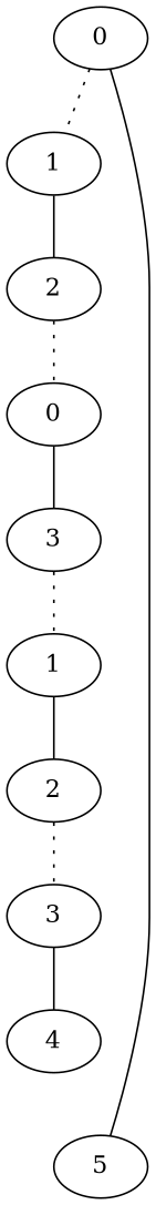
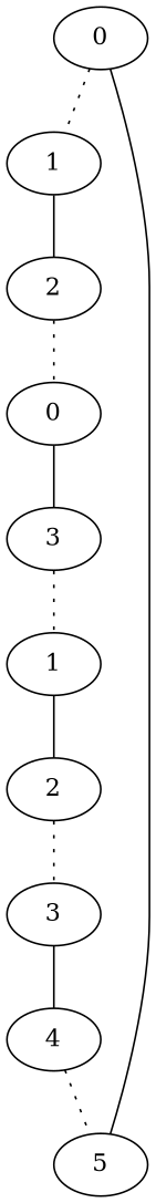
  graph {
    n1 [label=0]
    n2 [label=1]
    n3 [label=5]
    n4 [label=2]
    n5 [label=0]
    n6 [label=3]
    n7 [label=1]
    n8 [label=2]
    n9 [label=3]
    n10 [label=4]
    n1 -- n2 [style=dotted]
    n1 -- n3
    n2 -- n4
    n4 -- n5 [style=dotted]
    n5 -- n6
    n6 -- n7 [style=dotted]
    n7 -- n8
    n8 -- n9 [style=dotted]
    n9 -- n10
+   n10 -- n3 [style=dotted]
  }
